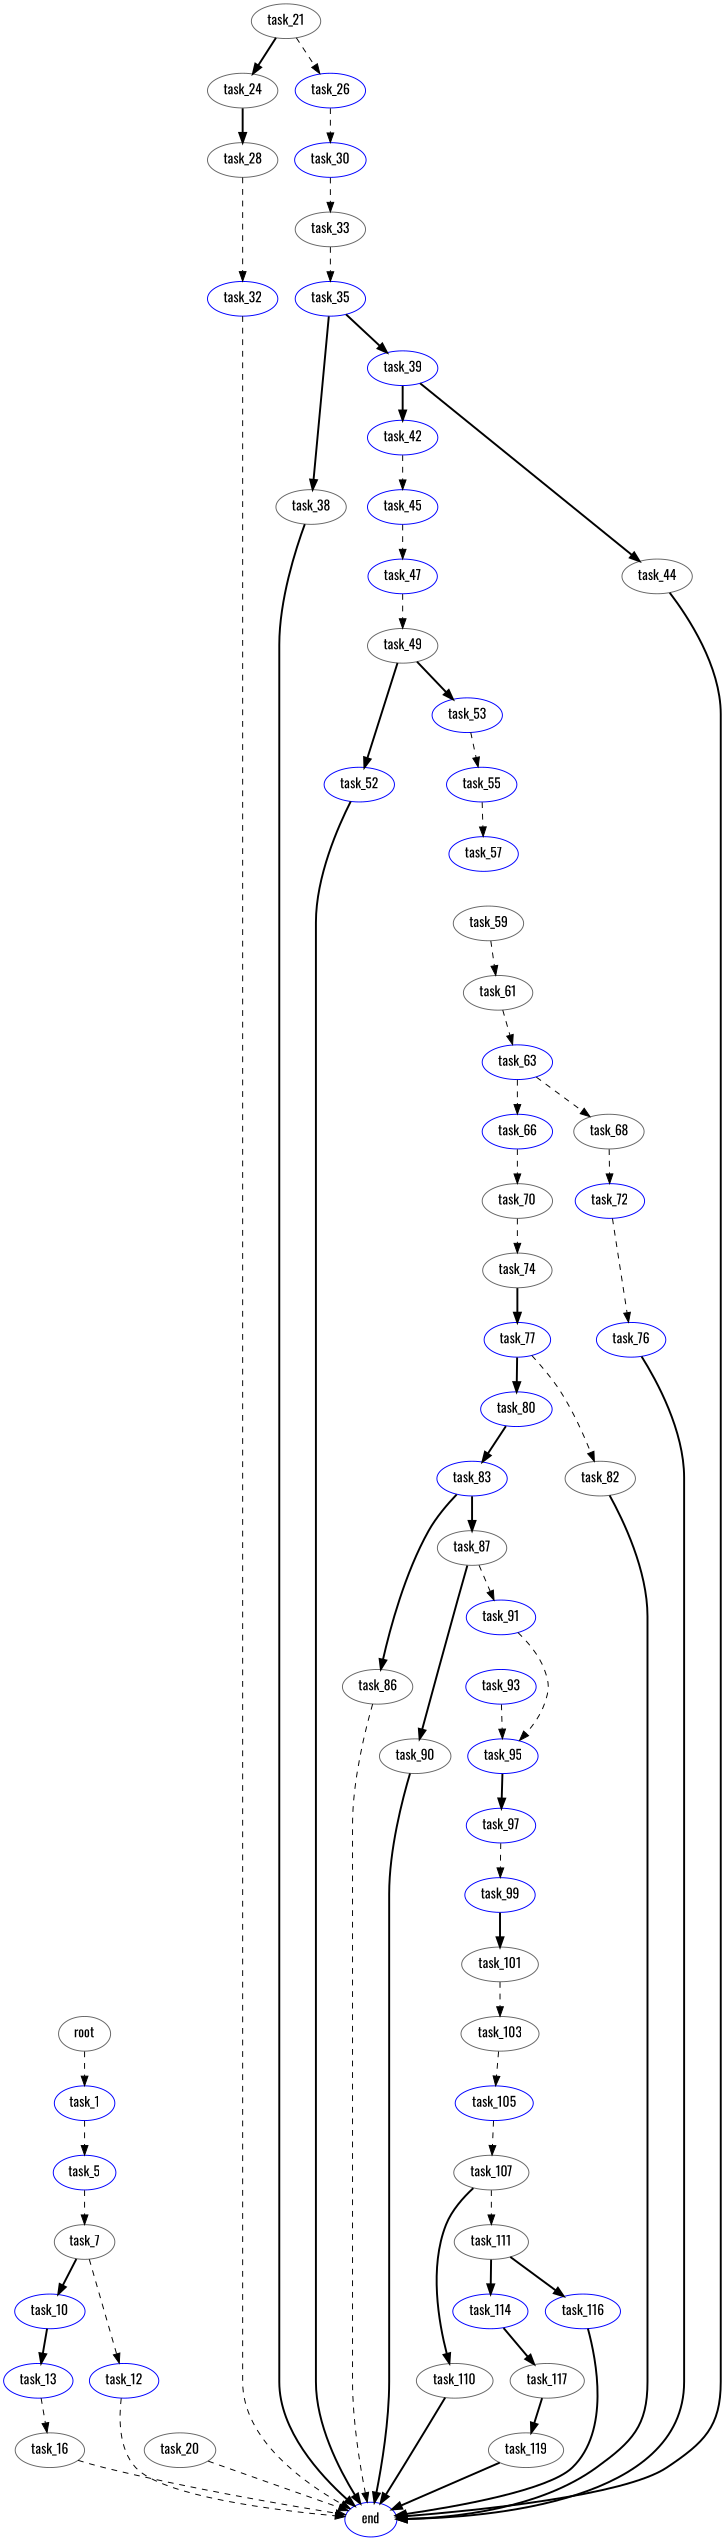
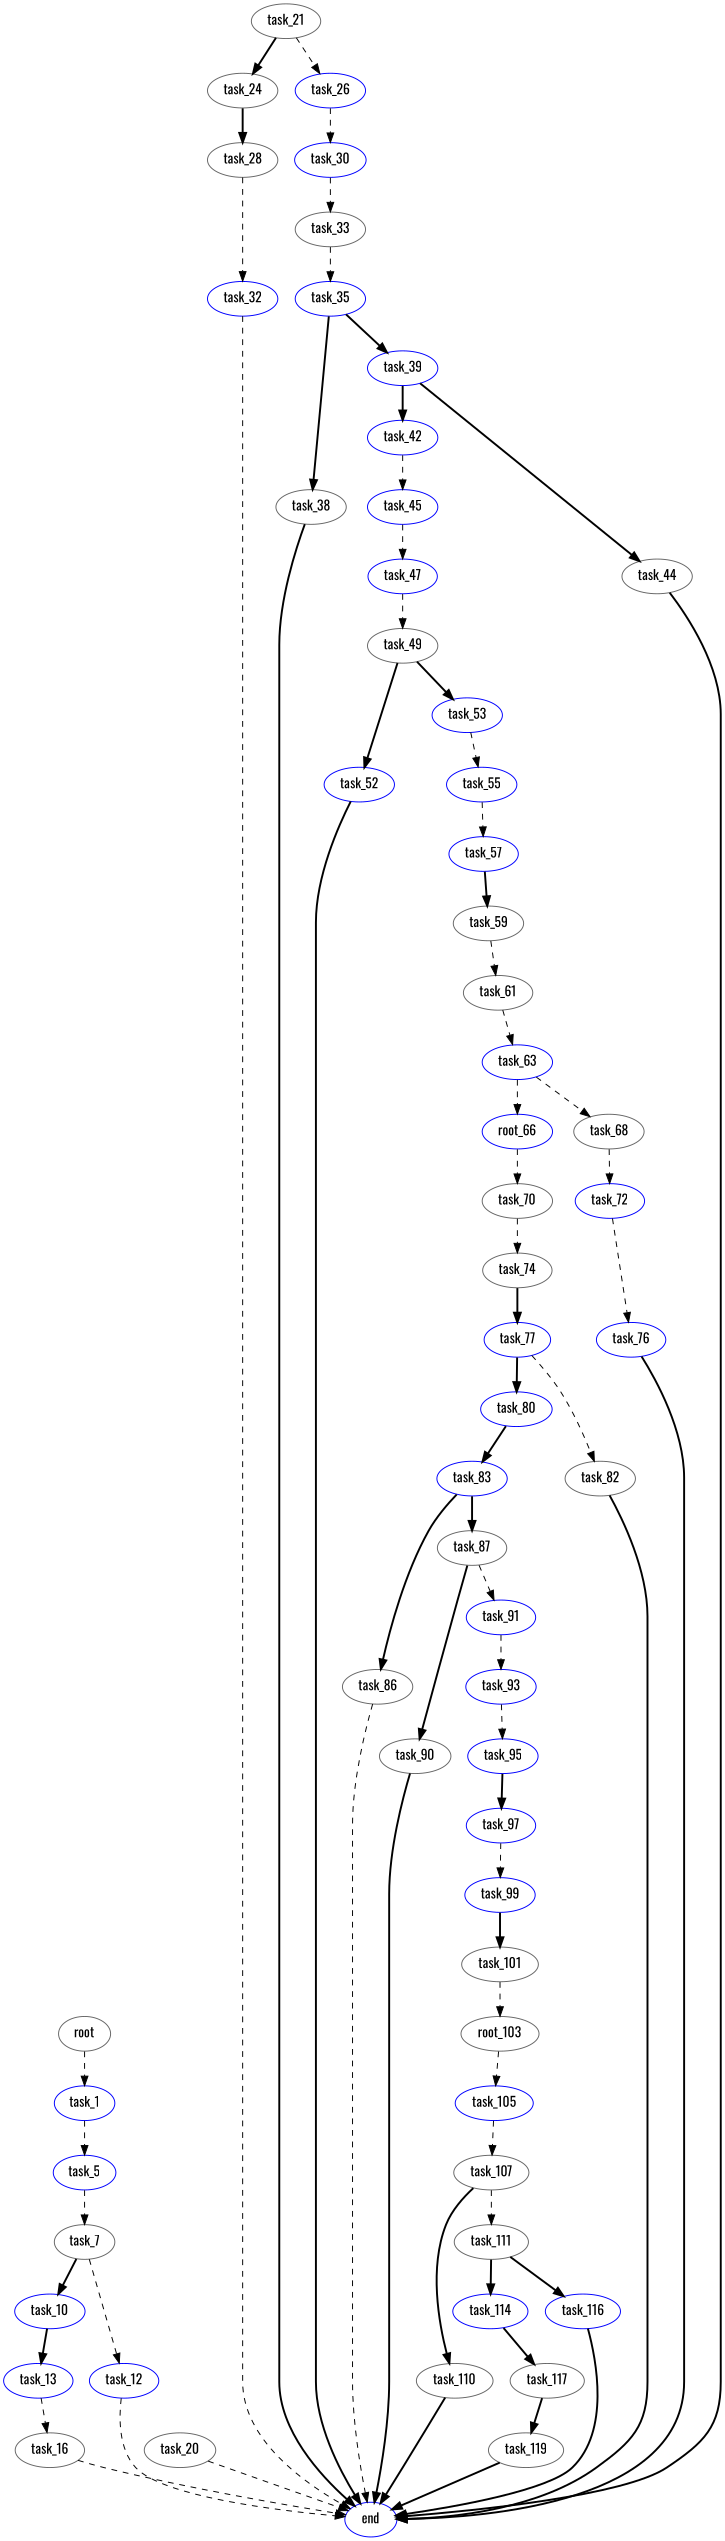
  digraph {
    fontname=Oswald
    node [color=blue fontname=Oswald]
    edge [fontname=Oswald style=dashed]
    root [color=gray40]
    task_1
    task_5
    task_7 [color=gray40]
    task_10
    task_12
    task_13
    end
    task_16 [color=gray40]
    task_20 [color=gray40]
    task_21 [color=gray40]
    task_24 [color=gray40]
    task_26
    task_28 [color=gray40]
    task_30
    task_32
    task_33 [color=gray40]
    task_35
    task_38 [color=gray40]
    task_39
    task_42
    task_44 [color=gray40]
    task_45
    task_47
    task_49 [color=gray40]
    task_52
    task_53
    task_55
    task_57
    task_59 [color=gray40]
    task_61 [color=gray40]
    task_63
-   task_66
+   task_66 [label=root_66]
    task_68 [color=gray40]
    task_70 [color=gray40]
    task_72
    task_74 [color=gray40]
    task_76
    task_77
    task_80
    task_82 [color=gray40]
    task_83
    task_86 [color=gray40]
    task_87 [color=gray40]
    task_90 [color=gray40]
    task_91
    task_93
    task_95
    task_97
    task_99
    task_101 [color=gray40]
-   task_103 [color=gray40]
+   task_103 [color=gray40 label=root_103]
    task_105
    task_107 [color=gray40]
    task_110 [color=gray40]
    task_111 [color=gray40]
    task_114
    task_116
    task_117 [color=gray40]
    task_119 [color=gray40]
    root -> task_1
    task_1 -> task_5
    task_5 -> task_7
    task_7 -> task_10 [style=bold]
    task_7 -> task_12
    task_10 -> task_13 [style=bold]
    task_12 -> end
    task_13 -> task_16
    task_16 -> end
    task_20 -> end
    task_21 -> task_24 [style=bold]
    task_21 -> task_26
    task_24 -> task_28 [style=bold]
    task_26 -> task_30
    task_28 -> task_32
    task_30 -> task_33
    task_32 -> end
    task_33 -> task_35
    task_35 -> task_38 [style=bold]
    task_35 -> task_39 [style=bold]
    task_38 -> end [style=bold]
    task_39 -> task_42 [style=bold]
    task_39 -> task_44 [style=bold]
    task_42 -> task_45
    task_44 -> end [style=bold]
    task_45 -> task_47
    task_47 -> task_49
    task_49 -> task_52 [style=bold]
    task_49 -> task_53 [style=bold]
    task_52 -> end [style=bold]
    task_53 -> task_55
    task_55 -> task_57
+   task_57 -> task_59 [style=bold]
    task_59 -> task_61
    task_61 -> task_63
    task_63 -> task_66
    task_63 -> task_68
    task_66 -> task_70
    task_68 -> task_72
    task_70 -> task_74
    task_72 -> task_76
    task_74 -> task_77 [style=bold]
    task_76 -> end [style=bold]
    task_77 -> task_80 [style=bold]
    task_77 -> task_82
    task_80 -> task_83 [style=bold]
    task_82 -> end [style=bold]
    task_83 -> task_86 [style=bold]
    task_83 -> task_87 [style=bold]
    task_86 -> end
    task_87 -> task_90 [style=bold]
    task_87 -> task_91
    task_90 -> end [style=bold]
-   task_91 -> task_95
+   task_91 -> task_93
    task_93 -> task_95
    task_95 -> task_97 [style=bold]
    task_97 -> task_99
    task_99 -> task_101 [style=bold]
    task_101 -> task_103
    task_103 -> task_105
    task_105 -> task_107
    task_107 -> task_110 [style=bold]
    task_107 -> task_111
    task_110 -> end [style=bold]
    task_111 -> task_114 [style=bold]
    task_111 -> task_116 [style=bold]
    task_114 -> task_117 [style=bold]
    task_116 -> end [style=bold]
    task_117 -> task_119 [style=bold]
    task_119 -> end [style=bold]
  }
